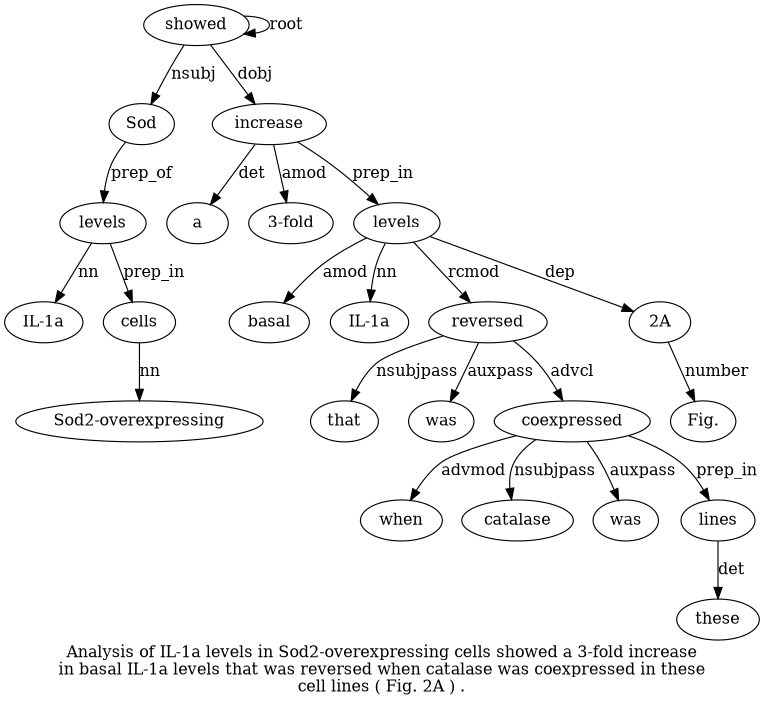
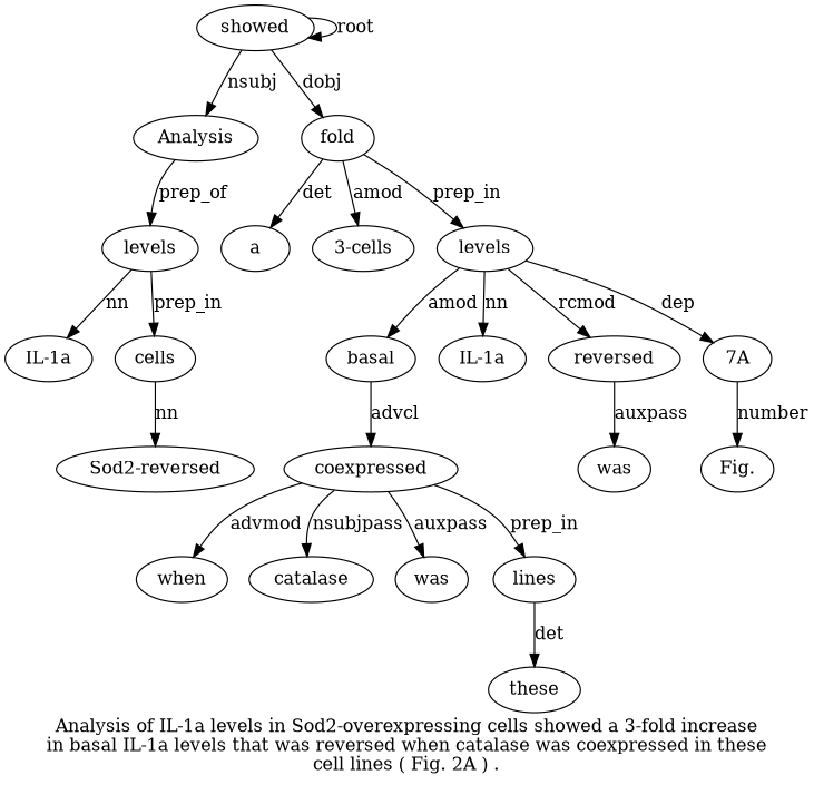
  digraph {
    label="Analysis of IL-1a levels in Sod2-overexpressing cells showed a 3-fold increase\nin basal IL-1a levels that was reversed when catalase was coexpressed in these\ncell lines ( Fig. 2A ) ."
    node [fillcolor=white style=filled]
    n1 [label=showed]
-   n2 [label=Sod]
-   n3 [label=increase]
+   n2 [label=Analysis]
+   n3 [label=fold]
    n4 [label=levels]
    n5 [label=a]
-   n6 [label="3-fold"]
+   n6 [label="3-cells"]
    n7 [label=levels]
    n8 [label="IL-1a"]
    n9 [label=cells]
-   n10 [label="Sod2-overexpressing"]
+   n10 [label="Sod2-reversed"]
    n11 [label=basal]
    n12 [label="IL-1a"]
    n13 [label=reversed]
-   n14 [label="2A"]
-   n15 [label=that]
+   n14 [label="7A"]
    n16 [label=was]
    n17 [label=coexpressed]
    n18 [label="Fig."]
    n19 [label=when]
    n20 [label=catalase]
    n21 [label=was]
    n22 [label=lines]
    n23 [label=these]
    n1 -> n1 [label=root]
    n1 -> n2 [label=nsubj]
    n1 -> n3 [label=dobj]
    n2 -> n4 [label=prep_of]
    n3 -> n5 [label=det]
    n3 -> n6 [label=amod]
    n3 -> n7 [label=prep_in]
    n4 -> n8 [label=nn]
    n4 -> n9 [label=prep_in]
    n7 -> n11 [label=amod]
    n7 -> n12 [label=nn]
    n7 -> n13 [label=rcmod]
    n7 -> n14 [label=dep]
    n9 -> n10 [label=nn]
-   n13 -> n15 [label=nsubjpass]
    n13 -> n16 [label=auxpass]
-   n13 -> n17 [label=advcl]
+   n11 -> n17 [label=advcl]
    n14 -> n18 [label=number]
    n17 -> n19 [label=advmod]
    n17 -> n20 [label=nsubjpass]
    n17 -> n21 [label=auxpass]
    n17 -> n22 [label=prep_in]
    n22 -> n23 [label=det]
  }
